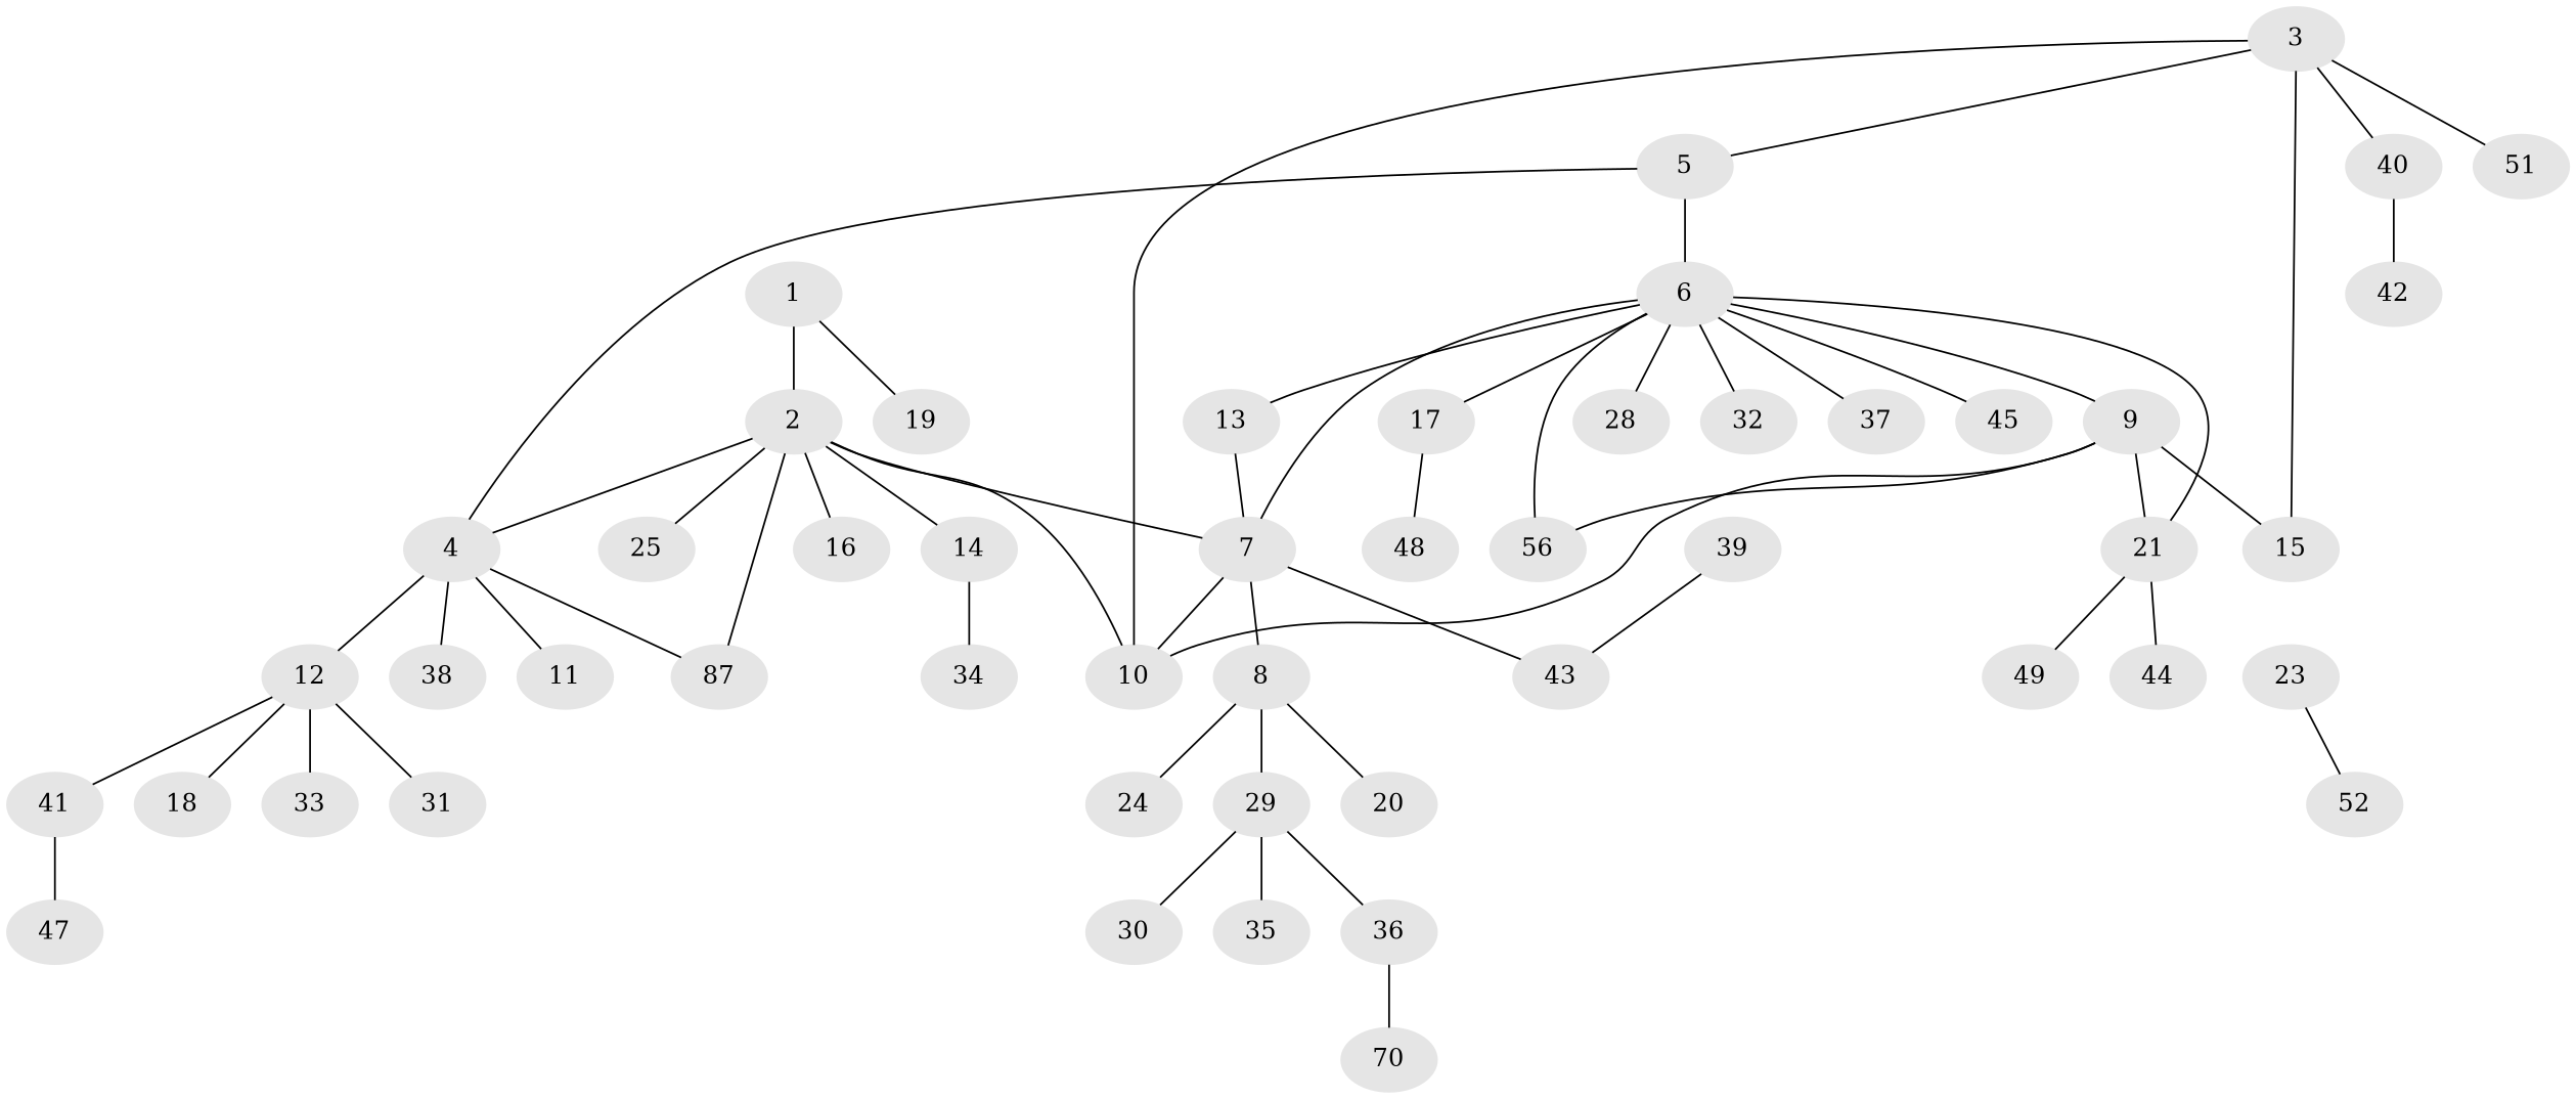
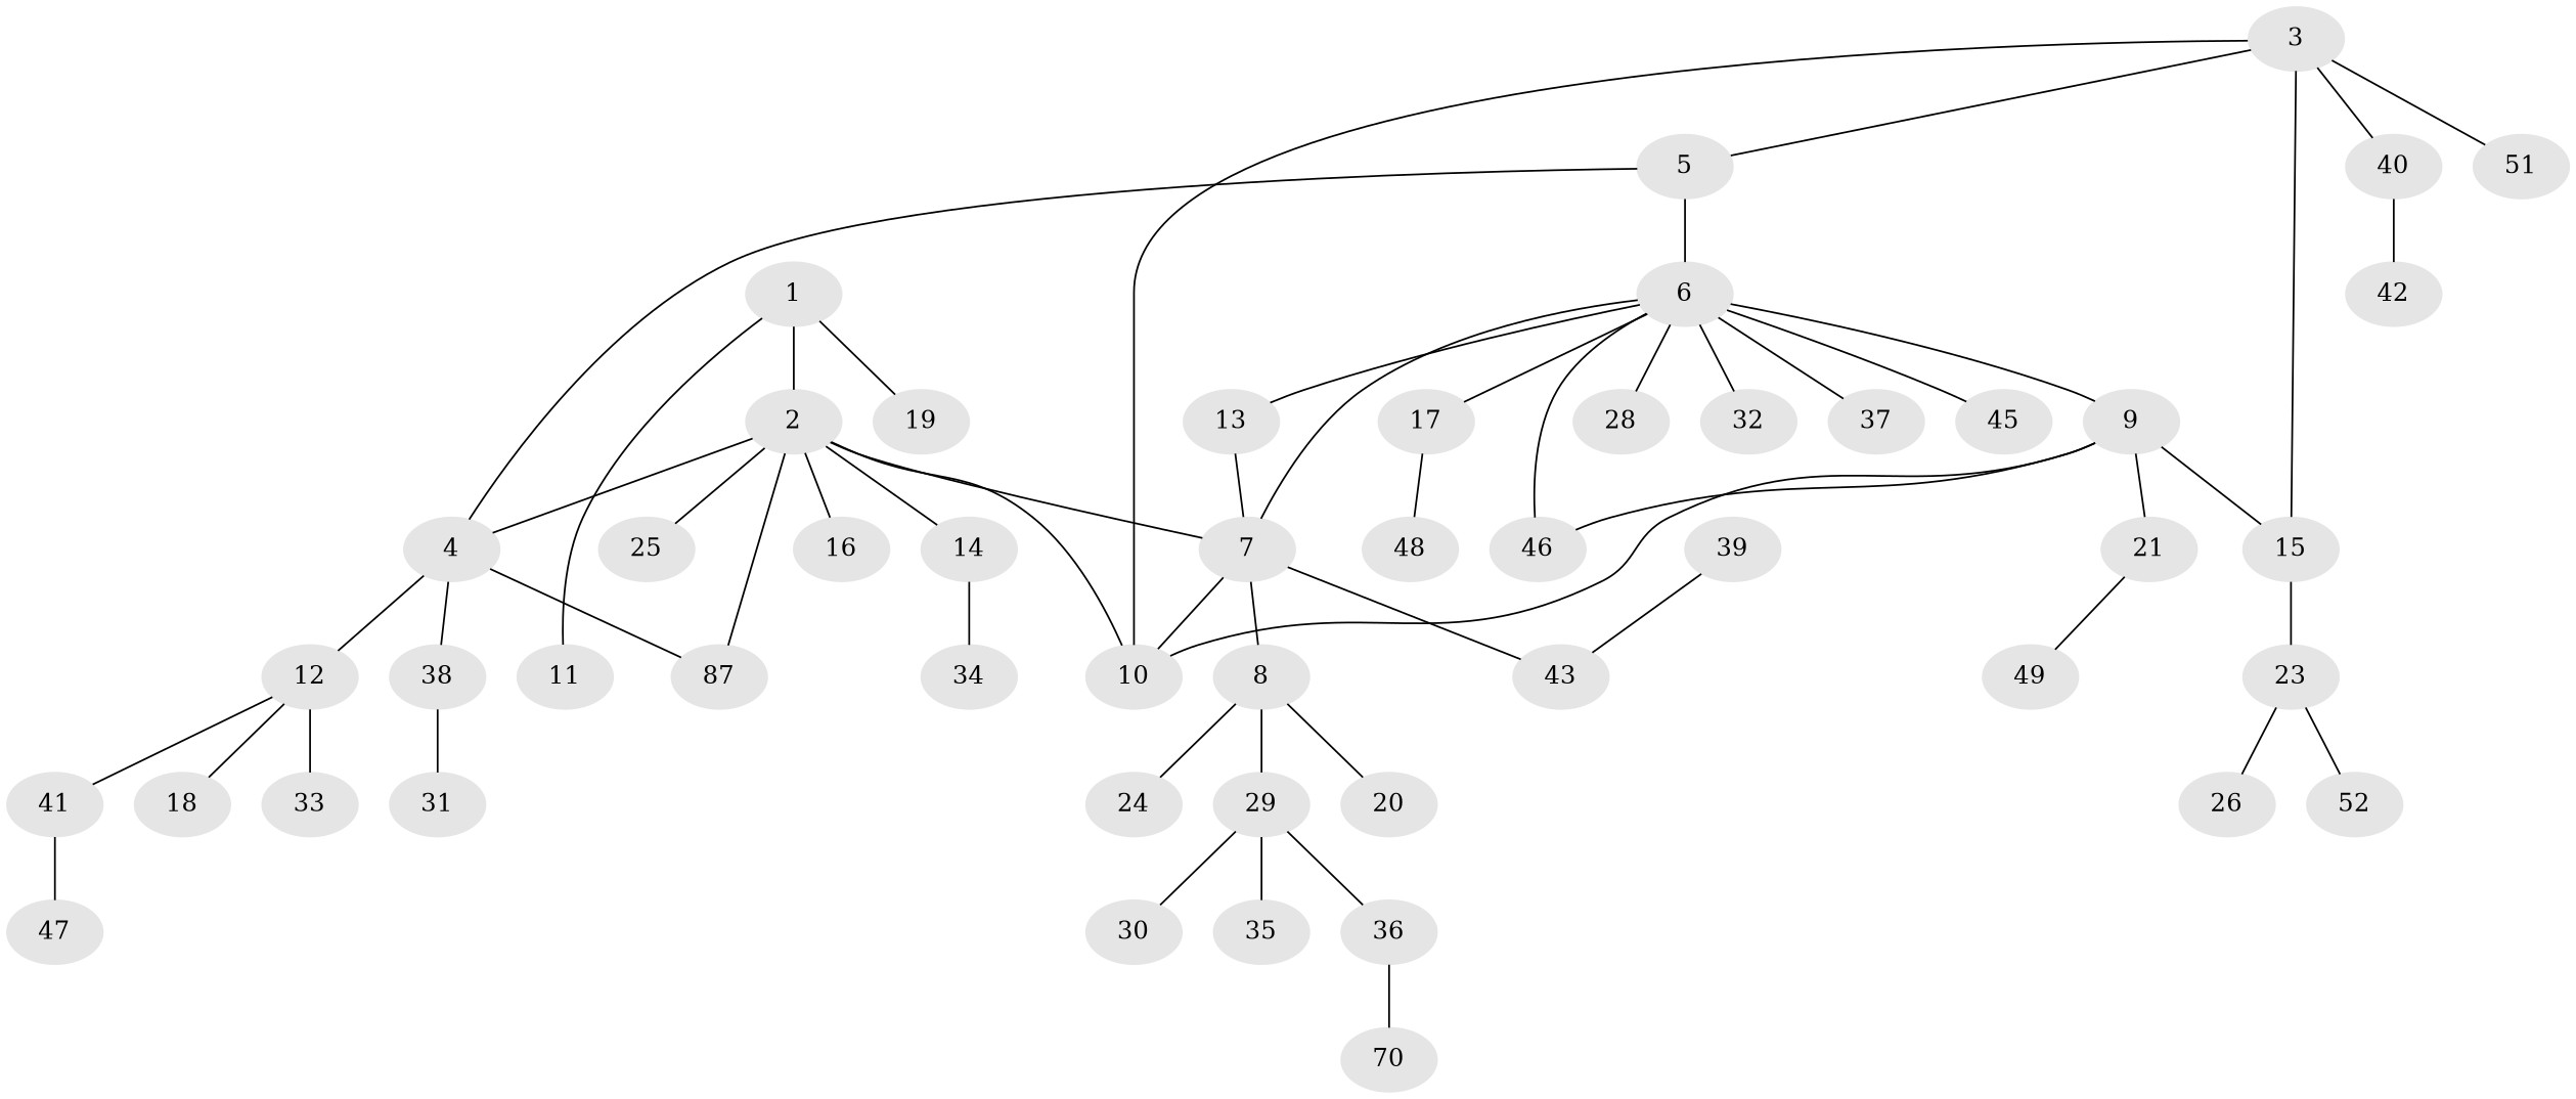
  graph {
    node [color=gray90 style=filled]
    1
    2
    11
    19
    4
    7
    10
    14
    16
    25
    n11 [label=87]
    12
    38
    6
    9
    13
    17
    21
    28
    32
    37
    45
-   46 [label=56]
+   46
    8
    43
    34
    3
    5
    15
    40
    51
    23
    42
    18
    31
    33
    41
    48
-   44
    49
    20
    24
    29
    30
    35
    36
    39
    47
+   26
    52
    n51 [label=70]
    1 -- 2
-   4 -- 11
+   1 -- 11
    1 -- 19
    2 -- 4
    2 -- 7
    2 -- 10
    2 -- 14
    2 -- 16
    2 -- 25
    2 -- n11
    4 -- n11
    4 -- 12
    4 -- 38
    7 -- 10
    7 -- 8
    7 -- 43
    14 -- 34
    12 -- 18
-   12 -- 31
+   38 -- 31
    12 -- 33
    12 -- 41
    6 -- 7
    6 -- 9
    6 -- 13
    6 -- 17
-   6 -- 21
    6 -- 28
    6 -- 32
    6 -- 37
    6 -- 45
    6 -- 46
    9 -- 10
    9 -- 21
    9 -- 46
    9 -- 15
    13 -- 7
    17 -- 48
-   21 -- 44
    21 -- 49
    8 -- 20
    8 -- 24
    8 -- 29
    3 -- 10
    3 -- 5
    3 -- 15
    3 -- 40
    3 -- 51
    5 -- 4
    5 -- 6
+   15 -- 23
    40 -- 42
+   23 -- 26
    23 -- 52
    41 -- 47
    29 -- 30
    29 -- 35
    29 -- 36
    36 -- n51
    39 -- 43
  }
